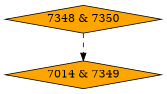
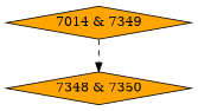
  digraph {
    node [shape=diamond style=filled fillcolor=orange]
    n1 [label="7014 & 7349"]
    n2 [label="7348 & 7350"]
-   n2 -> n1 [style=dashed]
+   n1 -> n2 [style=dashed]
  }
